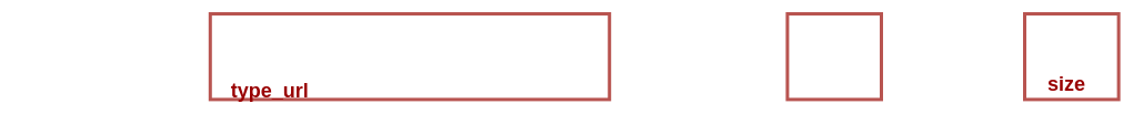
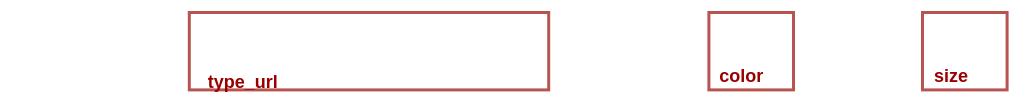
  <mxCell id="0" />
  <mxCell id="1" parent="0" />
  <mxCell id="2" value="" style="shape=image;verticalLabelPosition=bottom;labelBackgroundColor=#ffffff;verticalAlign=top;aspect=fixed;imageAspect=0;image=/Users/kevinrohn/Documents/development/general/rosebikes-stock-availability/assets/screen_3.png;" vertex="1" parent="1"><mxGeometry x="20" y="30" width="1625" height="75" as="geometry" /></mxCell>
  <mxCell id="3" value="" style="rounded=0;whiteSpace=wrap;html=1;strokeColor=#b85450;fillColor=none;strokeWidth=5;" vertex="1" parent="1"><mxGeometry x="315" y="20" width="599" height="129" as="geometry" /></mxCell>
  <mxCell id="4" value="type_url" style="text;html=1;strokeColor=none;fillColor=none;align=center;verticalAlign=middle;whiteSpace=wrap;rounded=0;fontColor=#990000;fontStyle=1;strokeWidth=5;fontSize=30;" vertex="1" parent="1"><mxGeometry x="326" y="126" width="157" height="20" as="geometry" /></mxCell>
  <mxCell id="5" value="" style="rounded=0;whiteSpace=wrap;html=1;strokeColor=#b85450;fillColor=none;strokeWidth=5;" vertex="1" parent="1"><mxGeometry x="1181" y="20" width="141" height="129" as="geometry" /></mxCell>
  <mxCell id="6" value="" style="rounded=0;whiteSpace=wrap;html=1;strokeColor=#b85450;fillColor=none;strokeWidth=5;" vertex="1" parent="1"><mxGeometry x="1537" y="20" width="141" height="129" as="geometry" /></mxCell>
- <mxCell id="8" value="size" style="text;html=1;strokeColor=none;fillColor=none;align=center;verticalAlign=middle;whiteSpace=wrap;rounded=0;fontColor=#990000;fontStyle=1;strokeWidth=5;fontSize=30;" vertex="1" parent="1"><mxGeometry x="1552" y="116" width="96" height="20" as="geometry" /></mxCell>
+ <mxCell id="7" value="color" style="text;html=1;strokeColor=none;fillColor=none;align=center;verticalAlign=middle;whiteSpace=wrap;rounded=0;fontColor=#990000;fontStyle=1;strokeWidth=5;fontSize=30;" vertex="1" parent="1"><mxGeometry x="1186" y="116" width="99" height="20" as="geometry" /></mxCell>
+ <mxCell id="8" value="size" style="text;html=1;strokeColor=none;fillColor=none;align=center;verticalAlign=middle;whiteSpace=wrap;rounded=0;fontColor=#990000;fontStyle=1;strokeWidth=5;fontSize=30;" vertex="1" parent="1"><mxGeometry x="1537" y="116" width="96" height="20" as="geometry" /></mxCell>
